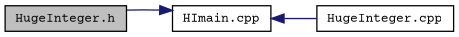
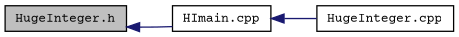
  digraph {
    fontname="Courier Prime"
    rankdir=LR
    node [color=black fillcolor=white fontname="Courier Prime" fontsize=10 shape=record style=filled]
    edge [color=midnightblue dir=back fontname="Courier Prime" fontsize=10 labelfontname=Helvetica labelfontsize=10 style=solid]
    n1 [fillcolor=grey75 fontcolor=black height=0.2 label="HugeInteger.h" width=0.4]
    n2 [height=0.2 label="HImain.cpp" width=0.4]
    n3 [height=0.2 label="HugeInteger.cpp" width=0.4]
-   n2 -> n1
+   n1 -> n2
    n2 -> n3
  }
